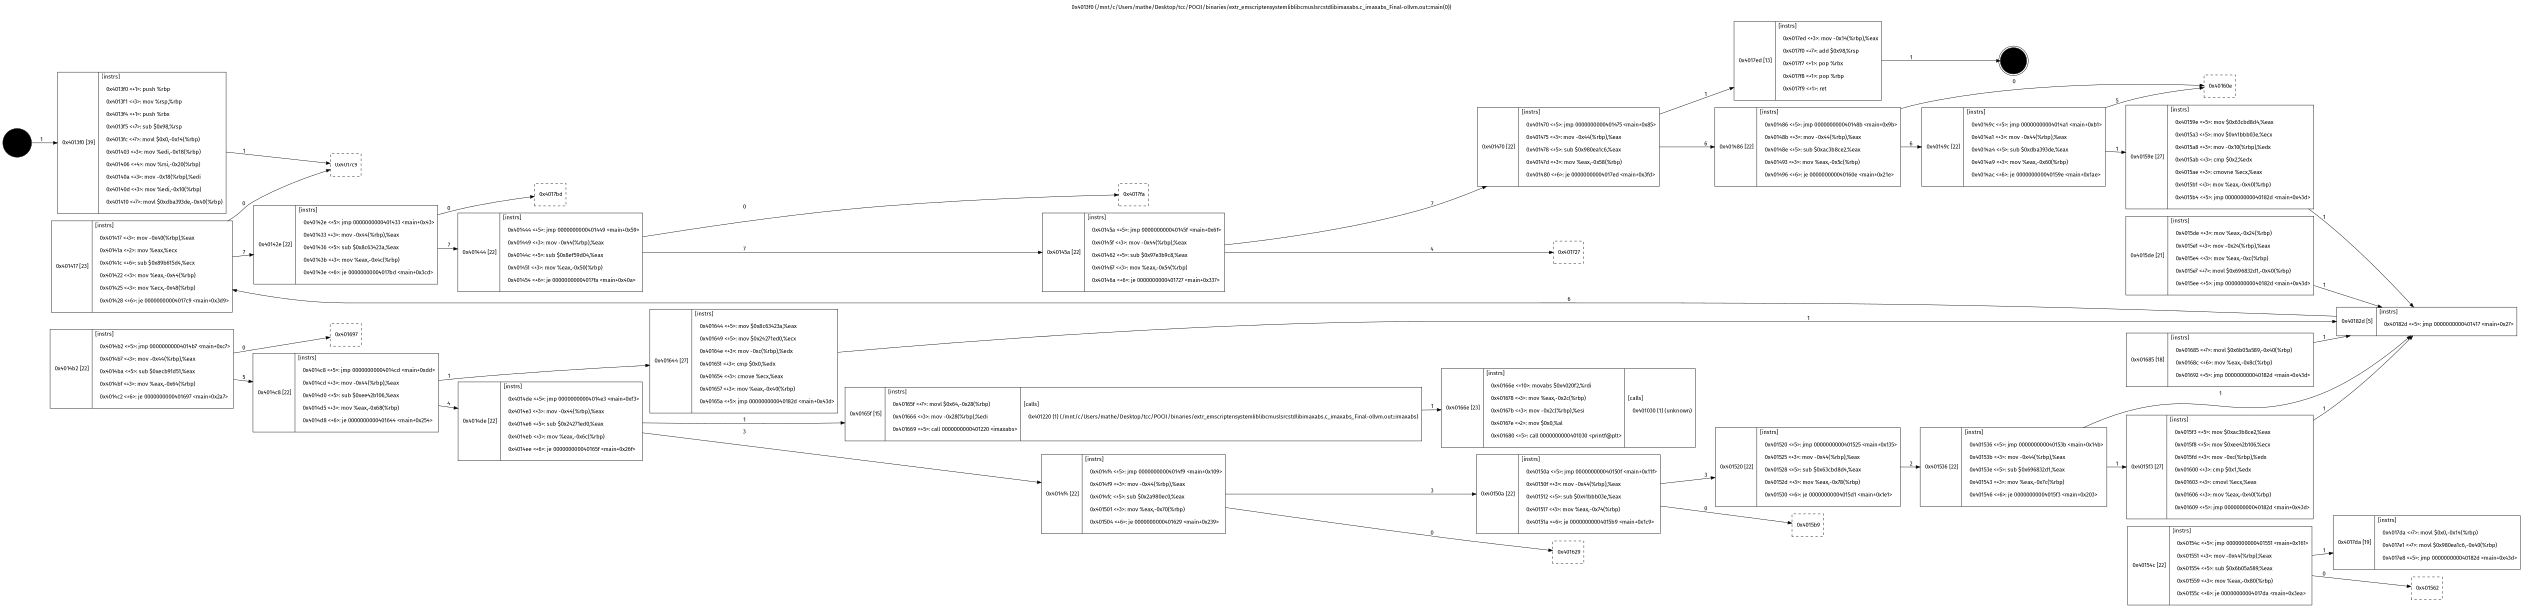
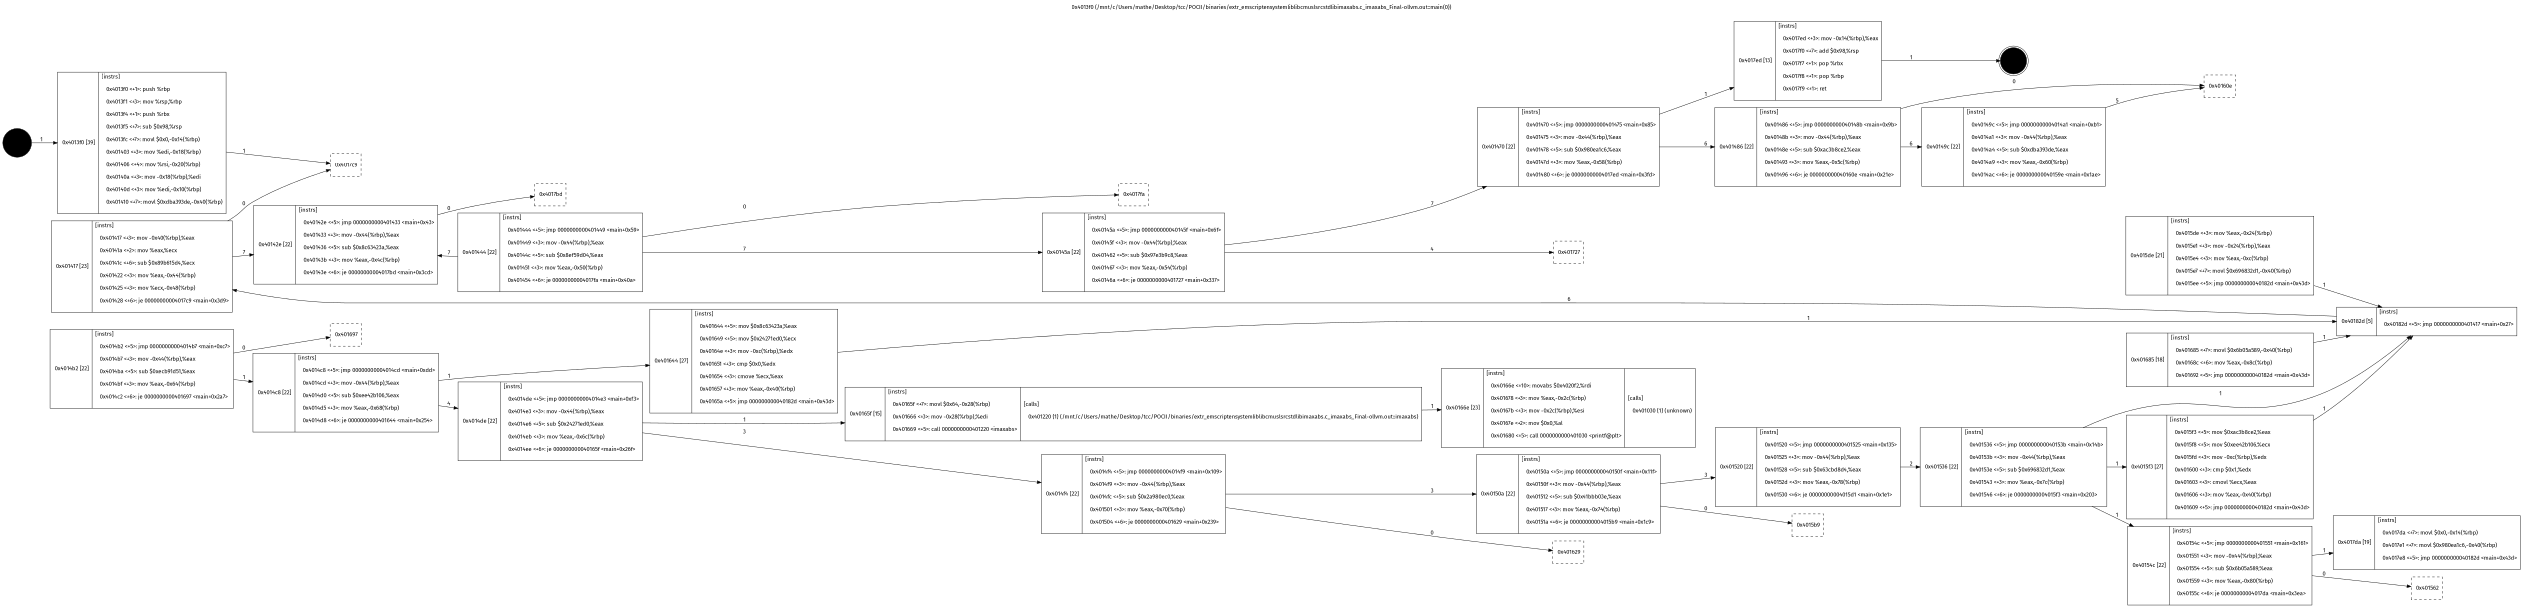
  digraph {
    fontname="Fira Sans"
    label="0x4013f0 (/mnt/c/Users/mathe/Desktop/tcc/POCII/binaries/extr_emscriptensystemliblibcmuslsrcstdlibimaxabs.c_imaxabs_Final-ollvm.out::main(0))"
    labelloc=t
    rankdir=LR
    node [fontname="Fira Sans" shape=record]
    edge [fontname="Fira Sans"]
    Entry [fillcolor=black height=0.3 shape=circle style=filled width=0.3]
    n2 [label="{\n     0x4013f0 [39]\l\n     | [instrs]\l\n     &nbsp;&nbsp;0x4013f0 \<+1\>: push %rbp\l\n     &nbsp;&nbsp;0x4013f1 \<+3\>: mov %rsp,%rbp\l\n     &nbsp;&nbsp;0x4013f4 \<+1\>: push %rbx\l\n     &nbsp;&nbsp;0x4013f5 \<+7\>: sub $0x98,%rsp\l\n     &nbsp;&nbsp;0x4013fc \<+7\>: movl $0x0,-0x14(%rbp)\l\n     &nbsp;&nbsp;0x401403 \<+3\>: mov %edi,-0x18(%rbp)\l\n     &nbsp;&nbsp;0x401406 \<+4\>: mov %rsi,-0x20(%rbp)\l\n     &nbsp;&nbsp;0x40140a \<+3\>: mov -0x18(%rbp),%edi\l\n     &nbsp;&nbsp;0x40140d \<+3\>: mov %edi,-0x10(%rbp)\l\n     &nbsp;&nbsp;0x401410 \<+7\>: movl $0xdba393de,-0x40(%rbp)\l\n  }"]
    n3 [label="{\n     0x4017c9\l\n  }" style=dashed]
    n4 [label="{\n     0x401417 [23]\l\n     | [instrs]\l\n     &nbsp;&nbsp;0x401417 \<+3\>: mov -0x40(%rbp),%eax\l\n     &nbsp;&nbsp;0x40141a \<+2\>: mov %eax,%ecx\l\n     &nbsp;&nbsp;0x40141c \<+6\>: sub $0x89b615d4,%ecx\l\n     &nbsp;&nbsp;0x401422 \<+3\>: mov %eax,-0x44(%rbp)\l\n     &nbsp;&nbsp;0x401425 \<+3\>: mov %ecx,-0x48(%rbp)\l\n     &nbsp;&nbsp;0x401428 \<+6\>: je 00000000004017c9 \<main+0x3d9\>\l\n  }"]
    n5 [label="{\n     0x40142e [22]\l\n     | [instrs]\l\n     &nbsp;&nbsp;0x40142e \<+5\>: jmp 0000000000401433 \<main+0x43\>\l\n     &nbsp;&nbsp;0x401433 \<+3\>: mov -0x44(%rbp),%eax\l\n     &nbsp;&nbsp;0x401436 \<+5\>: sub $0x8c63423a,%eax\l\n     &nbsp;&nbsp;0x40143b \<+3\>: mov %eax,-0x4c(%rbp)\l\n     &nbsp;&nbsp;0x40143e \<+6\>: je 00000000004017bd \<main+0x3cd\>\l\n  }"]
    n6 [label="{\n     0x4017bd\l\n  }" style=dashed]
    n7 [label="{\n     0x401444 [22]\l\n     | [instrs]\l\n     &nbsp;&nbsp;0x401444 \<+5\>: jmp 0000000000401449 \<main+0x59\>\l\n     &nbsp;&nbsp;0x401449 \<+3\>: mov -0x44(%rbp),%eax\l\n     &nbsp;&nbsp;0x40144c \<+5\>: sub $0x8ef59d04,%eax\l\n     &nbsp;&nbsp;0x401451 \<+3\>: mov %eax,-0x50(%rbp)\l\n     &nbsp;&nbsp;0x401454 \<+6\>: je 00000000004017fa \<main+0x40a\>\l\n  }"]
    n8 [label="{\n     0x4017fa\l\n  }" style=dashed]
    n9 [label="{\n     0x40145a [22]\l\n     | [instrs]\l\n     &nbsp;&nbsp;0x40145a \<+5\>: jmp 000000000040145f \<main+0x6f\>\l\n     &nbsp;&nbsp;0x40145f \<+3\>: mov -0x44(%rbp),%eax\l\n     &nbsp;&nbsp;0x401462 \<+5\>: sub $0x97e3b9c8,%eax\l\n     &nbsp;&nbsp;0x401467 \<+3\>: mov %eax,-0x54(%rbp)\l\n     &nbsp;&nbsp;0x40146a \<+6\>: je 0000000000401727 \<main+0x337\>\l\n  }"]
    Exit [fillcolor=black height=0.3 peripheries=2 shape=circle style=filled width=0.3]
    n11 [label="{\n     0x401727\l\n  }" style=dashed]
    n12 [label="{\n     0x401470 [22]\l\n     | [instrs]\l\n     &nbsp;&nbsp;0x401470 \<+5\>: jmp 0000000000401475 \<main+0x85\>\l\n     &nbsp;&nbsp;0x401475 \<+3\>: mov -0x44(%rbp),%eax\l\n     &nbsp;&nbsp;0x401478 \<+5\>: sub $0x980ea1c6,%eax\l\n     &nbsp;&nbsp;0x40147d \<+3\>: mov %eax,-0x58(%rbp)\l\n     &nbsp;&nbsp;0x401480 \<+6\>: je 00000000004017ed \<main+0x3fd\>\l\n  }"]
    n13 [label="{\n     0x401562\l\n  }" style=dashed]
    n14 [label="{\n     0x4017ed [13]\l\n     | [instrs]\l\n     &nbsp;&nbsp;0x4017ed \<+3\>: mov -0x14(%rbp),%eax\l\n     &nbsp;&nbsp;0x4017f0 \<+7\>: add $0x98,%rsp\l\n     &nbsp;&nbsp;0x4017f7 \<+1\>: pop %rbx\l\n     &nbsp;&nbsp;0x4017f8 \<+1\>: pop %rbp\l\n     &nbsp;&nbsp;0x4017f9 \<+1\>: ret\l\n  }"]
    n15 [label="{\n     0x401486 [22]\l\n     | [instrs]\l\n     &nbsp;&nbsp;0x401486 \<+5\>: jmp 000000000040148b \<main+0x9b\>\l\n     &nbsp;&nbsp;0x40148b \<+3\>: mov -0x44(%rbp),%eax\l\n     &nbsp;&nbsp;0x40148e \<+5\>: sub $0xac3b8ce2,%eax\l\n     &nbsp;&nbsp;0x401493 \<+3\>: mov %eax,-0x5c(%rbp)\l\n     &nbsp;&nbsp;0x401496 \<+6\>: je 000000000040160e \<main+0x21e\>\l\n  }"]
    n16 [label="{\n     0x4017da [19]\l\n     | [instrs]\l\n     &nbsp;&nbsp;0x4017da \<+7\>: movl $0x0,-0x14(%rbp)\l\n     &nbsp;&nbsp;0x4017e1 \<+7\>: movl $0x980ea1c6,-0x40(%rbp)\l\n     &nbsp;&nbsp;0x4017e8 \<+5\>: jmp 000000000040182d \<main+0x43d\>\l\n  }"]
    n17 [label="{\n     0x40182d [5]\l\n     | [instrs]\l\n     &nbsp;&nbsp;0x40182d \<+5\>: jmp 0000000000401417 \<main+0x27\>\l\n  }"]
    n18 [label="{\n     0x40160e\l\n  }" style=dashed]
    n19 [label="{\n     0x40149c [22]\l\n     | [instrs]\l\n     &nbsp;&nbsp;0x40149c \<+5\>: jmp 00000000004014a1 \<main+0xb1\>\l\n     &nbsp;&nbsp;0x4014a1 \<+3\>: mov -0x44(%rbp),%eax\l\n     &nbsp;&nbsp;0x4014a4 \<+5\>: sub $0xdba393de,%eax\l\n     &nbsp;&nbsp;0x4014a9 \<+3\>: mov %eax,-0x60(%rbp)\l\n     &nbsp;&nbsp;0x4014ac \<+6\>: je 000000000040159e \<main+0x1ae\>\l\n  }"]
    n20 [label="{\n     0x401685 [18]\l\n     | [instrs]\l\n     &nbsp;&nbsp;0x401685 \<+7\>: movl $0x6b05a589,-0x40(%rbp)\l\n     &nbsp;&nbsp;0x40168c \<+6\>: mov %eax,-0x8c(%rbp)\l\n     &nbsp;&nbsp;0x401692 \<+5\>: jmp 000000000040182d \<main+0x43d\>\l\n  }"]
-   n21 [label="{\n     0x40159e [27]\l\n     | [instrs]\l\n     &nbsp;&nbsp;0x40159e \<+5\>: mov $0x63cbd8d4,%eax\l\n     &nbsp;&nbsp;0x4015a3 \<+5\>: mov $0x41bbb03e,%ecx\l\n     &nbsp;&nbsp;0x4015a8 \<+3\>: mov -0x10(%rbp),%edx\l\n     &nbsp;&nbsp;0x4015ab \<+3\>: cmp $0x2,%edx\l\n     &nbsp;&nbsp;0x4015ae \<+3\>: cmovne %ecx,%eax\l\n     &nbsp;&nbsp;0x4015b1 \<+3\>: mov %eax,-0x40(%rbp)\l\n     &nbsp;&nbsp;0x4015b4 \<+5\>: jmp 000000000040182d \<main+0x43d\>\l\n  }"]
    n22 [label="{\n     0x40166e [23]\l\n     | [instrs]\l\n     &nbsp;&nbsp;0x40166e \<+10\>: movabs $0x4020f2,%rdi\l\n     &nbsp;&nbsp;0x401678 \<+3\>: mov %eax,-0x2c(%rbp)\l\n     &nbsp;&nbsp;0x40167b \<+3\>: mov -0x2c(%rbp),%esi\l\n     &nbsp;&nbsp;0x40167e \<+2\>: mov $0x0,%al\l\n     &nbsp;&nbsp;0x401680 \<+5\>: call 0000000000401030 \<printf@plt\>\l\n     | [calls]\l\n     &nbsp;&nbsp;0x401030 \{1\} (unknown)\l\n  }"]
    n23 [label="{\n     0x4014b2 [22]\l\n     | [instrs]\l\n     &nbsp;&nbsp;0x4014b2 \<+5\>: jmp 00000000004014b7 \<main+0xc7\>\l\n     &nbsp;&nbsp;0x4014b7 \<+3\>: mov -0x44(%rbp),%eax\l\n     &nbsp;&nbsp;0x4014ba \<+5\>: sub $0xecb91d51,%eax\l\n     &nbsp;&nbsp;0x4014bf \<+3\>: mov %eax,-0x64(%rbp)\l\n     &nbsp;&nbsp;0x4014c2 \<+6\>: je 0000000000401697 \<main+0x2a7\>\l\n  }"]
    n24 [label="{\n     0x401697\l\n  }" style=dashed]
    n25 [label="{\n     0x4014c8 [22]\l\n     | [instrs]\l\n     &nbsp;&nbsp;0x4014c8 \<+5\>: jmp 00000000004014cd \<main+0xdd\>\l\n     &nbsp;&nbsp;0x4014cd \<+3\>: mov -0x44(%rbp),%eax\l\n     &nbsp;&nbsp;0x4014d0 \<+5\>: sub $0xee42b106,%eax\l\n     &nbsp;&nbsp;0x4014d5 \<+3\>: mov %eax,-0x68(%rbp)\l\n     &nbsp;&nbsp;0x4014d8 \<+6\>: je 0000000000401644 \<main+0x254\>\l\n  }"]
    n26 [label="{\n     0x40154c [22]\l\n     | [instrs]\l\n     &nbsp;&nbsp;0x40154c \<+5\>: jmp 0000000000401551 \<main+0x161\>\l\n     &nbsp;&nbsp;0x401551 \<+3\>: mov -0x44(%rbp),%eax\l\n     &nbsp;&nbsp;0x401554 \<+5\>: sub $0x6b05a589,%eax\l\n     &nbsp;&nbsp;0x401559 \<+3\>: mov %eax,-0x80(%rbp)\l\n     &nbsp;&nbsp;0x40155c \<+6\>: je 00000000004017da \<main+0x3ea\>\l\n  }"]
    n27 [label="{\n     0x401644 [27]\l\n     | [instrs]\l\n     &nbsp;&nbsp;0x401644 \<+5\>: mov $0x8c63423a,%eax\l\n     &nbsp;&nbsp;0x401649 \<+5\>: mov $0x24271ed0,%ecx\l\n     &nbsp;&nbsp;0x40164e \<+3\>: mov -0xc(%rbp),%edx\l\n     &nbsp;&nbsp;0x401651 \<+3\>: cmp $0x0,%edx\l\n     &nbsp;&nbsp;0x401654 \<+3\>: cmove %ecx,%eax\l\n     &nbsp;&nbsp;0x401657 \<+3\>: mov %eax,-0x40(%rbp)\l\n     &nbsp;&nbsp;0x40165a \<+5\>: jmp 000000000040182d \<main+0x43d\>\l\n  }"]
    n28 [label="{\n     0x4014de [22]\l\n     | [instrs]\l\n     &nbsp;&nbsp;0x4014de \<+5\>: jmp 00000000004014e3 \<main+0xf3\>\l\n     &nbsp;&nbsp;0x4014e3 \<+3\>: mov -0x44(%rbp),%eax\l\n     &nbsp;&nbsp;0x4014e6 \<+5\>: sub $0x24271ed0,%eax\l\n     &nbsp;&nbsp;0x4014eb \<+3\>: mov %eax,-0x6c(%rbp)\l\n     &nbsp;&nbsp;0x4014ee \<+6\>: je 000000000040165f \<main+0x26f\>\l\n  }"]
    n29 [label="{\n     0x4015f3 [27]\l\n     | [instrs]\l\n     &nbsp;&nbsp;0x4015f3 \<+5\>: mov $0xac3b8ce2,%eax\l\n     &nbsp;&nbsp;0x4015f8 \<+5\>: mov $0xee42b106,%ecx\l\n     &nbsp;&nbsp;0x4015fd \<+3\>: mov -0xc(%rbp),%edx\l\n     &nbsp;&nbsp;0x401600 \<+3\>: cmp $0x1,%edx\l\n     &nbsp;&nbsp;0x401603 \<+3\>: cmovl %ecx,%eax\l\n     &nbsp;&nbsp;0x401606 \<+3\>: mov %eax,-0x40(%rbp)\l\n     &nbsp;&nbsp;0x401609 \<+5\>: jmp 000000000040182d \<main+0x43d\>\l\n  }"]
    n30 [label="{\n     0x40165f [15]\l\n     | [instrs]\l\n     &nbsp;&nbsp;0x40165f \<+7\>: movl $0x64,-0x28(%rbp)\l\n     &nbsp;&nbsp;0x401666 \<+3\>: mov -0x28(%rbp),%edi\l\n     &nbsp;&nbsp;0x401669 \<+5\>: call 0000000000401220 \<imaxabs\>\l\n     | [calls]\l\n     &nbsp;&nbsp;0x401220 \{1\} (/mnt/c/Users/mathe/Desktop/tcc/POCII/binaries/extr_emscriptensystemliblibcmuslsrcstdlibimaxabs.c_imaxabs_Final-ollvm.out::imaxabs)\l\n  }"]
    n31 [label="{\n     0x4014f4 [22]\l\n     | [instrs]\l\n     &nbsp;&nbsp;0x4014f4 \<+5\>: jmp 00000000004014f9 \<main+0x109\>\l\n     &nbsp;&nbsp;0x4014f9 \<+3\>: mov -0x44(%rbp),%eax\l\n     &nbsp;&nbsp;0x4014fc \<+5\>: sub $0x2a980ec0,%eax\l\n     &nbsp;&nbsp;0x401501 \<+3\>: mov %eax,-0x70(%rbp)\l\n     &nbsp;&nbsp;0x401504 \<+6\>: je 0000000000401629 \<main+0x239\>\l\n  }"]
    n32 [label="{\n     0x4015de [21]\l\n     | [instrs]\l\n     &nbsp;&nbsp;0x4015de \<+3\>: mov %eax,-0x24(%rbp)\l\n     &nbsp;&nbsp;0x4015e1 \<+3\>: mov -0x24(%rbp),%eax\l\n     &nbsp;&nbsp;0x4015e4 \<+3\>: mov %eax,-0xc(%rbp)\l\n     &nbsp;&nbsp;0x4015e7 \<+7\>: movl $0x696832d1,-0x40(%rbp)\l\n     &nbsp;&nbsp;0x4015ee \<+5\>: jmp 000000000040182d \<main+0x43d\>\l\n  }"]
    n33 [label="{\n     0x401629\l\n  }" style=dashed]
    n34 [label="{\n     0x40150a [22]\l\n     | [instrs]\l\n     &nbsp;&nbsp;0x40150a \<+5\>: jmp 000000000040150f \<main+0x11f\>\l\n     &nbsp;&nbsp;0x40150f \<+3\>: mov -0x44(%rbp),%eax\l\n     &nbsp;&nbsp;0x401512 \<+5\>: sub $0x41bbb03e,%eax\l\n     &nbsp;&nbsp;0x401517 \<+3\>: mov %eax,-0x74(%rbp)\l\n     &nbsp;&nbsp;0x40151a \<+6\>: je 00000000004015b9 \<main+0x1c9\>\l\n  }"]
    n35 [label="{\n     0x401536 [22]\l\n     | [instrs]\l\n     &nbsp;&nbsp;0x401536 \<+5\>: jmp 000000000040153b \<main+0x14b\>\l\n     &nbsp;&nbsp;0x40153b \<+3\>: mov -0x44(%rbp),%eax\l\n     &nbsp;&nbsp;0x40153e \<+5\>: sub $0x696832d1,%eax\l\n     &nbsp;&nbsp;0x401543 \<+3\>: mov %eax,-0x7c(%rbp)\l\n     &nbsp;&nbsp;0x401546 \<+6\>: je 00000000004015f3 \<main+0x203\>\l\n  }"]
    n36 [label="{\n     0x401520 [22]\l\n     | [instrs]\l\n     &nbsp;&nbsp;0x401520 \<+5\>: jmp 0000000000401525 \<main+0x135\>\l\n     &nbsp;&nbsp;0x401525 \<+3\>: mov -0x44(%rbp),%eax\l\n     &nbsp;&nbsp;0x401528 \<+5\>: sub $0x63cbd8d4,%eax\l\n     &nbsp;&nbsp;0x40152d \<+3\>: mov %eax,-0x78(%rbp)\l\n     &nbsp;&nbsp;0x401530 \<+6\>: je 00000000004015d1 \<main+0x1e1\>\l\n  }"]
    n37 [label="{\n     0x4015b9\l\n  }" style=dashed]
    Entry -> n2 [label=" 1"]
    n2 -> n3 [label=" 1"]
    n4 -> n3 [label=" 0"]
    n4 -> n5 [label=" 7"]
    n5 -> n6 [label=" 0"]
-   n5 -> n7 [label=" 7"]
+   n7 -> n5 [label=" 7"]
    n7 -> n8 [label=" 0"]
    n7 -> n9 [label=" 7"]
    n9 -> n11 [label=" 4"]
    n9 -> n12 [label=" 7"]
    n12 -> n14 [label=" 1"]
    n12 -> n15 [label=" 6"]
    n14 -> Exit [label=" 1"]
    n15 -> n18 [label=" 0"]
    n15 -> n19 [label=" 6"]
    n17 -> n4 [label=" 6"]
    n19 -> n18 [label=" 5"]
-   n19 -> n21 [label=" 1"]
    n20 -> n17 [label=" 1"]
-   n21 -> n17 [label=" 1"]
    n23 -> n24 [label=" 0"]
-   n23 -> n25 [label=" 5"]
+   n23 -> n25 [label=" 1"]
    n25 -> n27 [label=" 1"]
    n25 -> n28 [label=" 4"]
    n26 -> n13 [label=" 0"]
    n26 -> n16 [label=" 1"]
    n27 -> n17 [label=" 1"]
    n28 -> n30 [label=" 1"]
    n28 -> n31 [label=" 3"]
    n29 -> n17 [label=" 1"]
    n30 -> n22 [label=" 1"]
    n31 -> n33 [label=" 0"]
    n31 -> n34 [label=" 3"]
    n32 -> n17 [label=" 1"]
    n34 -> n36 [label=" 3"]
    n34 -> n37 [label=" 0"]
    n35 -> n17 [label=" 1"]
+   n35 -> n26 [label=" 1"]
    n35 -> n29 [label=" 1"]
    n36 -> n35 [label=" 2"]
  }
